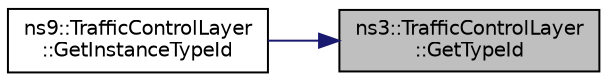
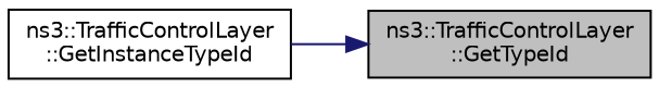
  digraph {
    rankdir=RL
    node [color=black fontname=Helvetica fontsize=10 shape=record style=filled]
    n1 [fillcolor=grey75 fontcolor=black height=0.2 label="ns3::TrafficControlLayer\l::GetTypeId" width=0.4]
-   n2 [fillcolor=white height=0.2 label="ns9::TrafficControlLayer\l::GetInstanceTypeId" width=0.4]
+   n2 [fillcolor=white height=0.2 label="ns3::TrafficControlLayer\l::GetInstanceTypeId" width=0.4]
    n1 -> n2 [color=midnightblue dir=back fontname=Helvetica fontsize=10 labelfontname=Helvetica labelfontsize=10 style=solid]
  }
